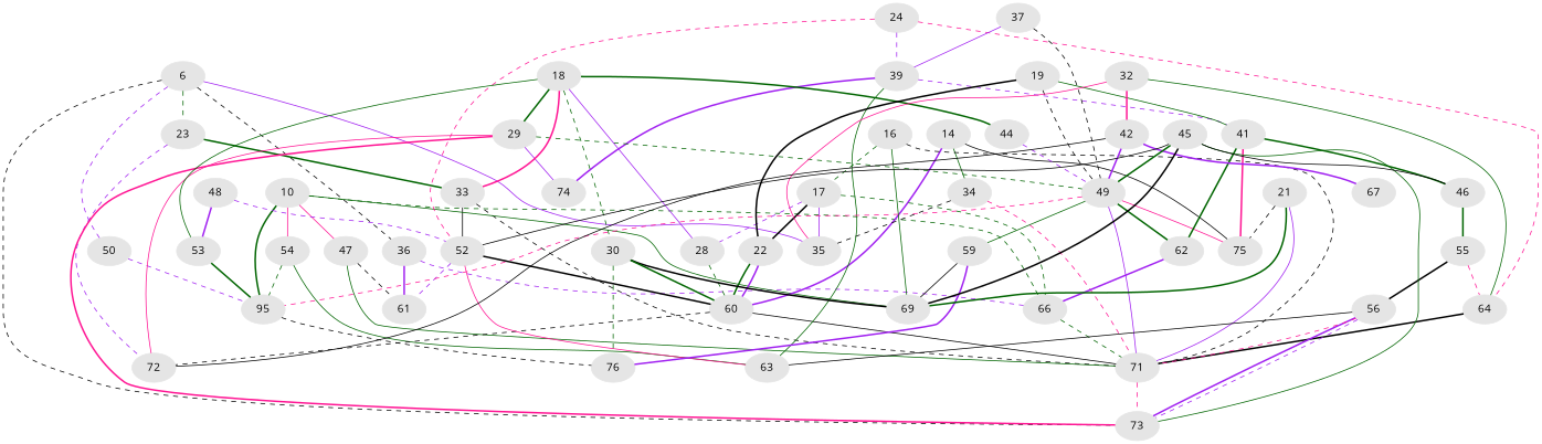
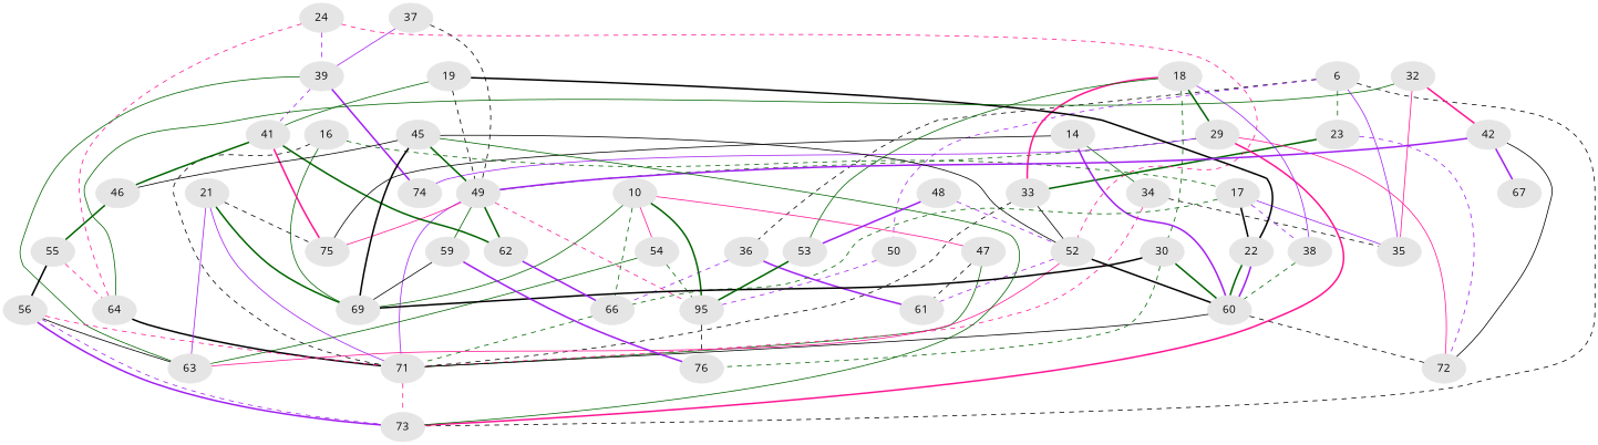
  graph {
    fontname="Open Sans"
    node [color=gray90 fontname="Open Sans" style=filled]
    edge [color=darkgreen fontname="Open Sans" style=dashed]
    6
    23
    35
    36 [super="+1"]
    50
    73 [super="+58"]
    33
    72 [super="+51"]
    66
    61
    n11 [label=95 super="+5"]
    10
    47
    54 [super="+22"]
    69 [super="+2+40"]
    71 [super="+9+68+57"]
    63
    76
    14
    34
    60 [super="+28"]
    75 [super="+43"]
    24
    39
    52 [super="+20"]
    64
    16
    17
    n29 [label=22]
-   38 [label=28]
+   38
    29 [super="+8"]
    49 [super="+12+13+31"]
    74
    18
    30
-   44
    53
    19
    41
    46
    62
    59
    21
    32
    42
    67
    37
    55
    45
    56
    48
    6 -- 23
    6 -- 35 [color=purple style=solid]
    6 -- 36 [color=black]
    6 -- 50 [color=purple]
    6 -- 73 [color=black]
    23 -- 33 [style=bold]
    23 -- 72 [color=purple]
    36 -- 66 [color=purple]
    36 -- 61 [color=purple style=bold]
    50 -- n11 [color=purple weight=2]
    33 -- 71 [color=black]
    33 -- 52 [color=black style=solid]
    66 -- 71
    n11 -- 76 [color=black]
    10 -- 66
    10 -- n11 [style=bold]
    10 -- 47 [color=deeppink style=solid]
    10 -- 54 [color=deeppink style=solid]
    10 -- 69 [style=solid weight=2]
    47 -- 61 [color=black]
    47 -- 71 [style=solid]
    54 -- n11 [weight=2]
    54 -- 63 [style=solid]
    71 -- 73 [color=deeppink weight=2]
    14 -- 34 [style=solid]
    14 -- 60 [color=purple style=bold]
    14 -- 75 [color=black style=solid]
    34 -- 35 [color=black]
    34 -- 71 [color=deeppink]
    60 -- 72 [color=black]
    60 -- 71 [color=black style=solid]
    24 -- 39 [color=purple]
    24 -- 52 [color=deeppink]
    24 -- 64 [color=deeppink]
    39 -- 63 [style=solid]
    39 -- 74 [color=purple style=bold]
    39 -- 41 [color=purple]
    52 -- 61 [color=purple]
    52 -- 63 [color=deeppink style=solid]
    52 -- 60 [color=black style=bold]
    64 -- 71 [color=black style=bold]
    16 -- 69 [style=solid]
    16 -- 71 [color=black]
    16 -- 17
    17 -- 35 [color=purple style=solid]
    17 -- 66
    17 -- n29 [color=black style=bold]
    17 -- 38 [color=purple]
    n29 -- 60 [style=bold weight=2]
    n29 -- 60 [color=purple style=bold]
    38 -- 60
    29 -- 73 [color=deeppink style=bold]
    29 -- 72 [color=deeppink style=solid weight=2]
    29 -- 49 [weight=2]
    29 -- 74 [color=purple style=solid]
    49 -- n11 [color=deeppink]
    49 -- 71 [color=purple style=solid weight=4]
    49 -- 75 [color=deeppink style=solid weight=4]
    49 -- 62 [style=bold]
    49 -- 59 [style=solid]
    18 -- 33 [color=deeppink style=bold]
    18 -- 38 [color=purple style=solid]
    18 -- 29 [style=bold weight=2]
    18 -- 30
-   18 -- 44 [style=bold]
    18 -- 53 [style=solid]
    30 -- 69 [color=black style=bold]
    30 -- 76
    30 -- 60 [style=bold weight=2]
-   44 -- 49 [color=purple]
    53 -- n11 [style=bold]
    19 -- n29 [color=black style=bold]
    19 -- 49 [color=black]
    19 -- 41 [style=solid]
    41 -- 75 [color=deeppink style=bold]
    41 -- 46 [style=bold]
    41 -- 62 [style=bold]
    46 -- 55 [style=bold]
    62 -- 66 [color=purple style=bold]
    59 -- 69 [color=black style=solid]
    59 -- 76 [color=purple style=bold]
    21 -- 69 [style=bold]
    21 -- 71 [color=purple style=solid]
+   21 -- 63 [color=purple style=solid]
    21 -- 75 [color=black]
    32 -- 35 [color=deeppink style=solid]
    32 -- 64 [style=solid]
    32 -- 42 [color=deeppink style=bold]
    42 -- 72 [color=black style=solid]
    42 -- 49 [color=purple style=bold]
    42 -- 67 [color=purple style=bold]
    37 -- 39 [color=purple style=solid]
    37 -- 49 [color=black]
    55 -- 64 [color=deeppink]
    55 -- 56 [color=black style=bold]
    45 -- 73 [style=solid]
    45 -- 69 [color=black style=bold]
    45 -- 52 [color=black style=solid]
    45 -- 49 [style=bold]
    45 -- 46 [color=black style=solid]
    56 -- 73 [color=purple style=bold]
    56 -- 73 [color=purple]
    56 -- 71 [color=deeppink]
    56 -- 63 [color=black style=solid]
    48 -- 52 [color=purple]
    48 -- 53 [color=purple style=bold]
  }
